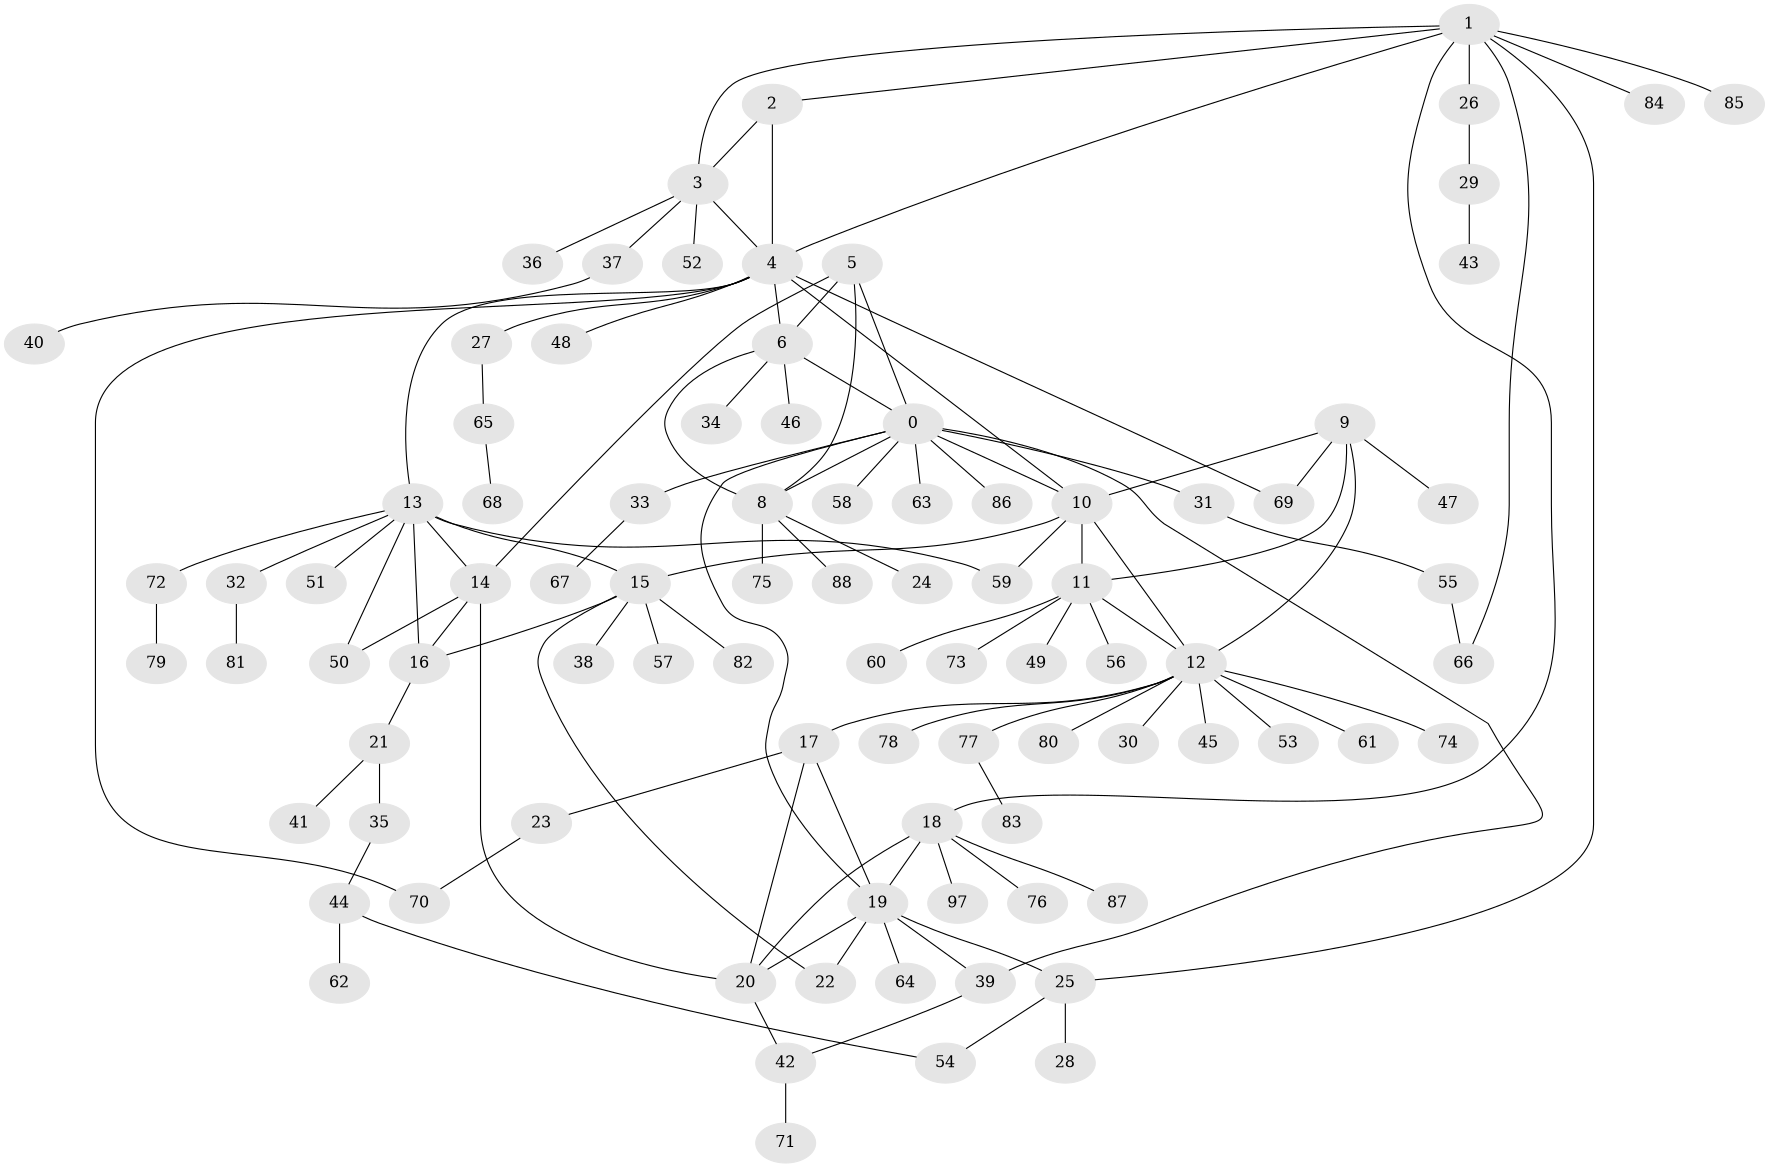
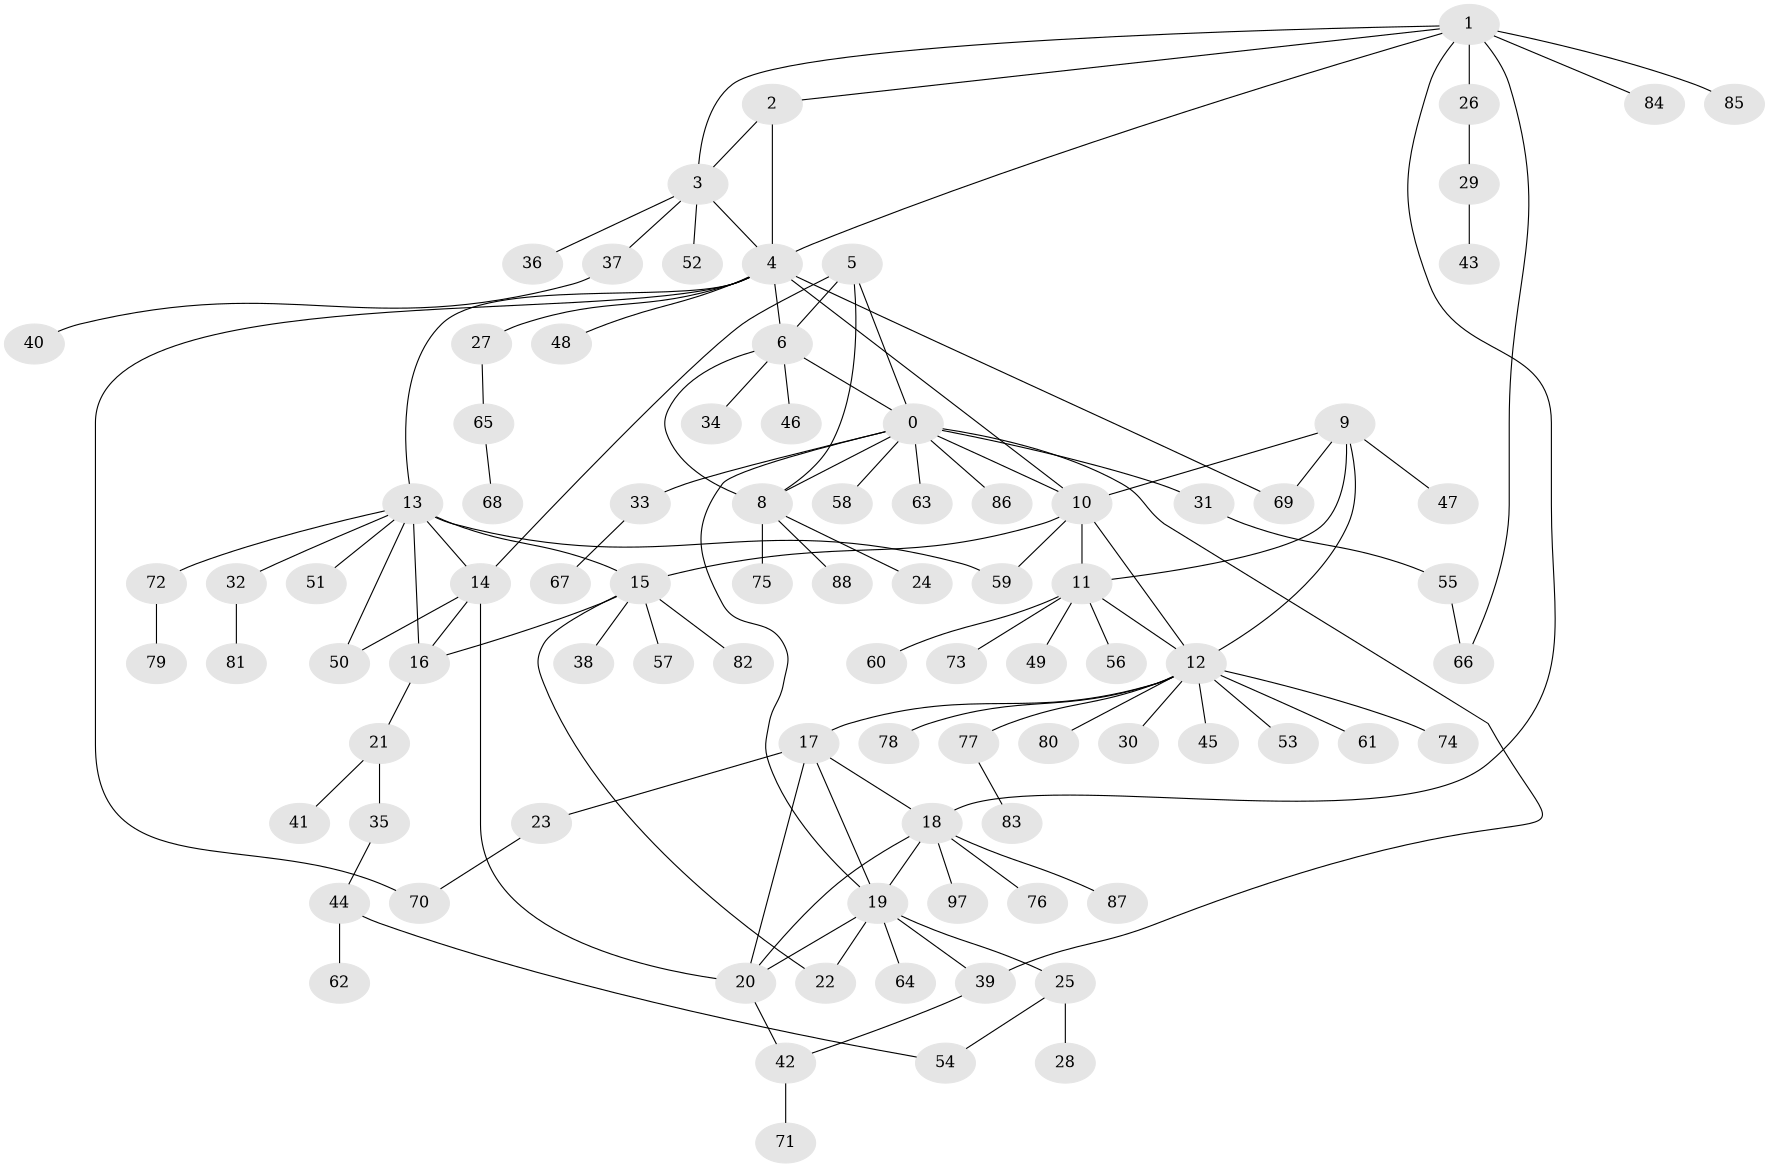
  graph {
    node [color=gray90 style=filled]
    1
    2
    3
    4
    18
    25
    26
    66
    84
    85
    36
    37
    52
    6
    10
    13
    27
    48
    69
    70
    19
    20
    76
    87
    n25 [label=97]
    28
    54
    29
    40
    n30 [label=0]
    8
    34
    46
    11
    12
    15
    59
    14
    16
    32
    50
    51
    72
    65
    5
    31
    33
    39
    58
    63
    86
    24
    75
    88
    22
    64
    55
    67
    42
    9
    47
    49
    56
    60
    73
    17
    30
    45
    53
    61
    74
    77
    78
    80
    38
    57
    82
    23
    83
    21
    81
    79
    35
    41
    71
    44
    43
    68
    62
    1 -- 2
    1 -- 3
    1 -- 4
    1 -- 18
-   1 -- 25
    1 -- 26
    1 -- 66
    1 -- 84
    1 -- 85
    2 -- 3
    2 -- 4
    3 -- 4
    3 -- 36
    3 -- 37
    3 -- 52
    4 -- 6
    4 -- 10
    4 -- 13
    4 -- 27
    4 -- 48
    4 -- 69
    4 -- 70
    18 -- 19
    18 -- 20
    18 -- 76
    18 -- 87
    18 -- n25
    25 -- 28
    25 -- 54
    26 -- 29
    37 -- 40
    6 -- n30
    6 -- 8
    6 -- 34
    6 -- 46
    10 -- 11
    10 -- 12
    10 -- 15
    10 -- 59
    13 -- 15
    13 -- 59
    13 -- 14
    13 -- 16
    13 -- 32
    13 -- 50
    13 -- 51
    13 -- 72
    27 -- 65
    19 -- 25
    19 -- 20
    19 -- 39
    19 -- 22
    19 -- 64
    20 -- 42
    29 -- 43
    n30 -- 10
    n30 -- 19
    n30 -- 8
    n30 -- 31
    n30 -- 33
    n30 -- 39
    n30 -- 58
    n30 -- 63
    n30 -- 86
    8 -- 24
    8 -- 75
    8 -- 88
    11 -- 12
    11 -- 49
    11 -- 56
    11 -- 60
    11 -- 73
    12 -- 17
    12 -- 30
    12 -- 45
    12 -- 53
    12 -- 61
    12 -- 74
    12 -- 77
    12 -- 78
    12 -- 80
    15 -- 16
    15 -- 22
    15 -- 38
    15 -- 57
    15 -- 82
    14 -- 20
    14 -- 16
    14 -- 50
    16 -- 21
    32 -- 81
    72 -- 79
    65 -- 68
    5 -- 6
    5 -- n30
    5 -- 8
    5 -- 14
    31 -- 55
    33 -- 67
    39 -- 42
    55 -- 66
    42 -- 71
    9 -- 10
    9 -- 69
    9 -- 11
    9 -- 12
    9 -- 47
+   17 -- 18
    17 -- 19
    17 -- 20
    17 -- 23
    77 -- 83
    23 -- 70
    21 -- 35
    21 -- 41
    35 -- 44
    44 -- 54
    44 -- 62
  }
